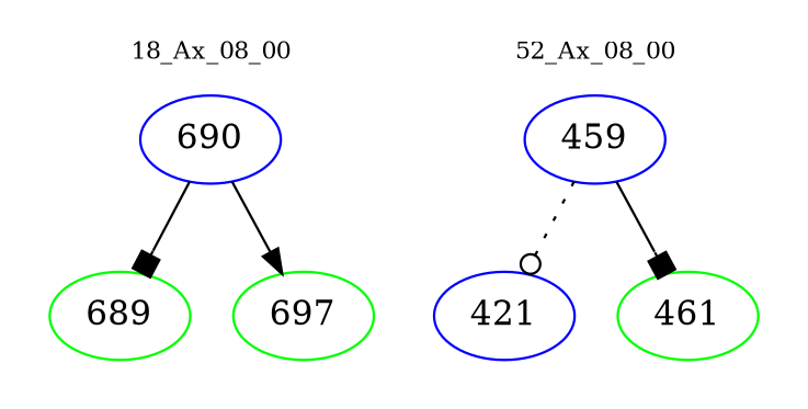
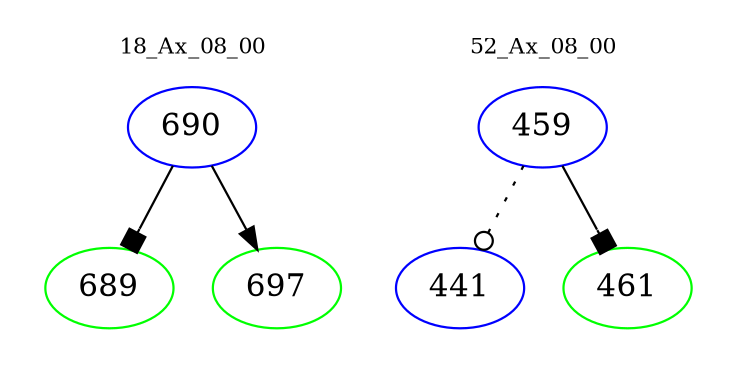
  digraph {
    node [color=blue]
    edge [arrowhead=box color=black style=solid]
    n1 [label=690]
    n2 [color=green label=689]
    n3 [color=green label=697]
    n4 [label=459]
-   n5 [label=421]
+   n5 [label=441]
    n6 [color=green label=461]
    subgraph cluster_1 {
      color=white
      fontsize=10
      label="18_Ax_08_00"
      n1
      n2
      n3
    }
    subgraph cluster_2 {
      color=white
      fontsize=10
      label="52_Ax_08_00"
      n4
      n5
      n6
    }
    n1 -> n2
    n1 -> n3 [arrowhead=normal]
    n4 -> n5 [arrowhead=odot style=dotted]
    n4 -> n6
  }
